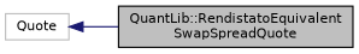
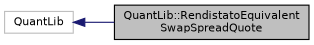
  digraph {
    rankdir=LR
    node [fontname=Helvetica fontsize=10 shape=record style=filled]
    n1 [color=black fillcolor=grey75 fontcolor=black height=0.2 label="QuantLib::RendistatoEquivalent\lSwapSpreadQuote" width=0.4]
-   n2 [color=grey75 fillcolor=white height=0.2 label=Quote width=0.4]
+   n2 [color=grey75 fillcolor=white height=0.2 label=QuantLib width=0.4]
    n2 -> n1 [color=midnightblue dir=back fontname=Helvetica fontsize=10 labelfontname=Helvetica labelfontsize=10 style=solid]
  }
